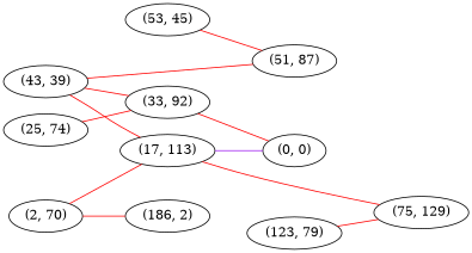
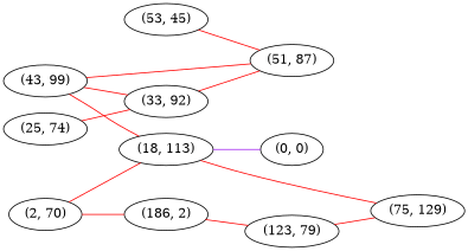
  graph {
    rankdir=LR
    edge [color=red weight=1]
    "(25, 74)"
    "(33, 92)"
    "(51, 87)"
    n4 [label="(186, 2)"]
    "(2, 70)"
-   "(17, 113)"
+   "(17, 113)" [label="(18, 113)"]
    n7 [label="(123, 79)"]
    "(0, 0)"
    "(75, 129)"
    n10 [label="(53, 45)"]
-   "(43, 99)" [label="(43, 39)"]
+   "(43, 99)"
    "(25, 74)" -- "(33, 92)"
-   "(33, 92)" -- "(0, 0)"
+   "(33, 92)" -- "(51, 87)"
+   n4 -- n7
    "(2, 70)" -- n4
    "(2, 70)" -- "(17, 113)"
    "(17, 113)" -- "(0, 0)" [color=purple weight=4]
    "(17, 113)" -- "(75, 129)"
    n7 -- "(75, 129)"
    n10 -- "(51, 87)"
    "(43, 99)" -- "(33, 92)"
    "(43, 99)" -- "(51, 87)"
    "(43, 99)" -- "(17, 113)"
  }
